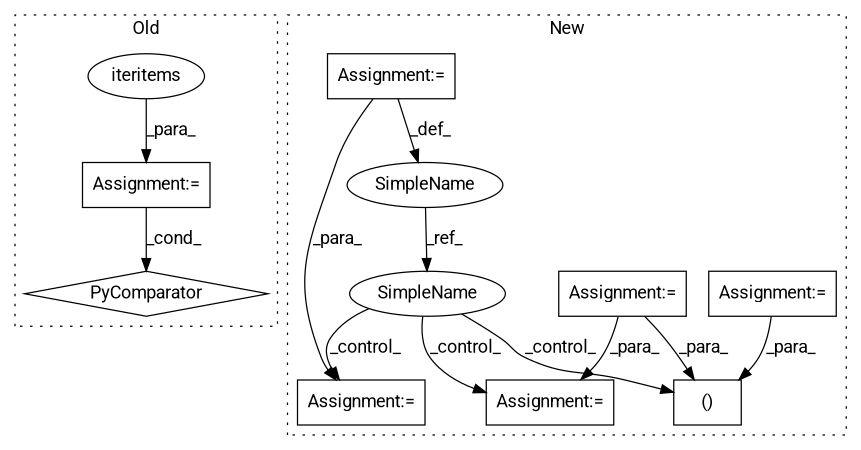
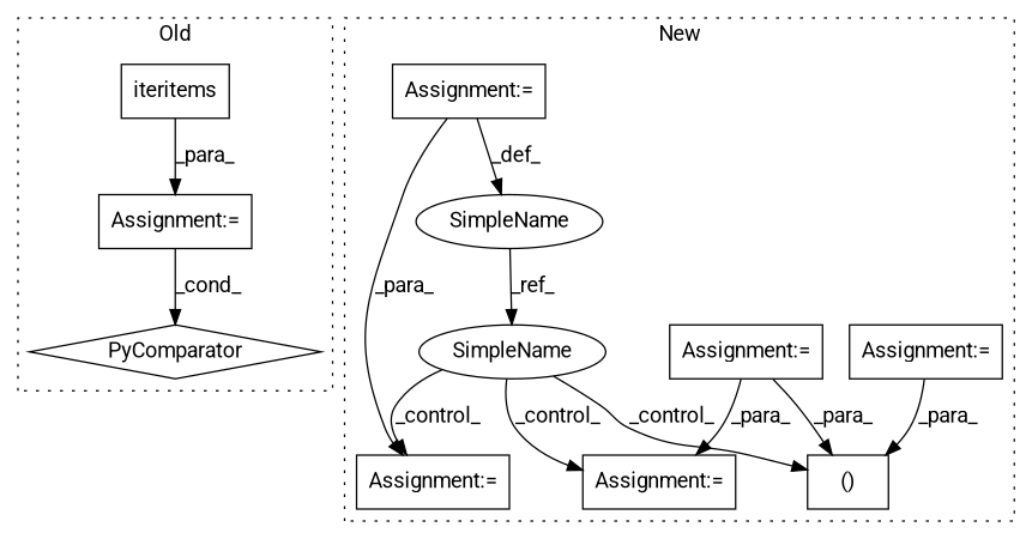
  digraph {
    fontname=Roboto
    node [a=7 l=75 s=3220 shape=box fontname=Roboto]
    edge [fontname=Roboto]
-   n1 [a=32 l="10,1" label=iteritems s="3231,3252" shape=ellipse]
+   n1 [a=32 l="10,1" label=iteritems s="3231,3252"]
    n2 [label="Assignment:="]
    n3 [a=113 label=PyComparator shape=diamond]
    n4 [a=106 l=25 label="()" s=2448]
    n5 [l=6 label="Assignment:=" s=1670]
    n6 [l=6 label="Assignment:=" s=1445]
    n7 [l=1 label="Assignment:=" s=2330]
    n8 [l=1 label="Assignment:=" s=2397]
    n9 [a=42 l=9 label=SimpleName s=2321 shape=ellipse]
    n10 [l="72,2" label="Assignment:=" s="2664,2780"]
    n11 [a=42 l=9 label=SimpleName s=2368 shape=ellipse]
    subgraph cluster_1 {
      label=Old
      style=dotted
      n1
      n2
      n3
    }
    subgraph cluster_2 {
      label=New
      style=dotted
      n4
      n5
      n6
      n7
      n8
      n9
      n10
      n11
    }
    n1 -> n2 [label=_para_]
    n2 -> n3 [label=_cond_]
    n5 -> n4 [label=_para_]
    n5 -> n10 [label=_para_]
    n6 -> n4 [label=_para_]
    n7 -> n8 [label=_para_]
    n7 -> n9 [label=_def_]
    n9 -> n11 [label=_ref_]
    n11 -> n4 [label=_control_]
    n11 -> n8 [label=_control_]
    n11 -> n10 [label=_control_]
  }
